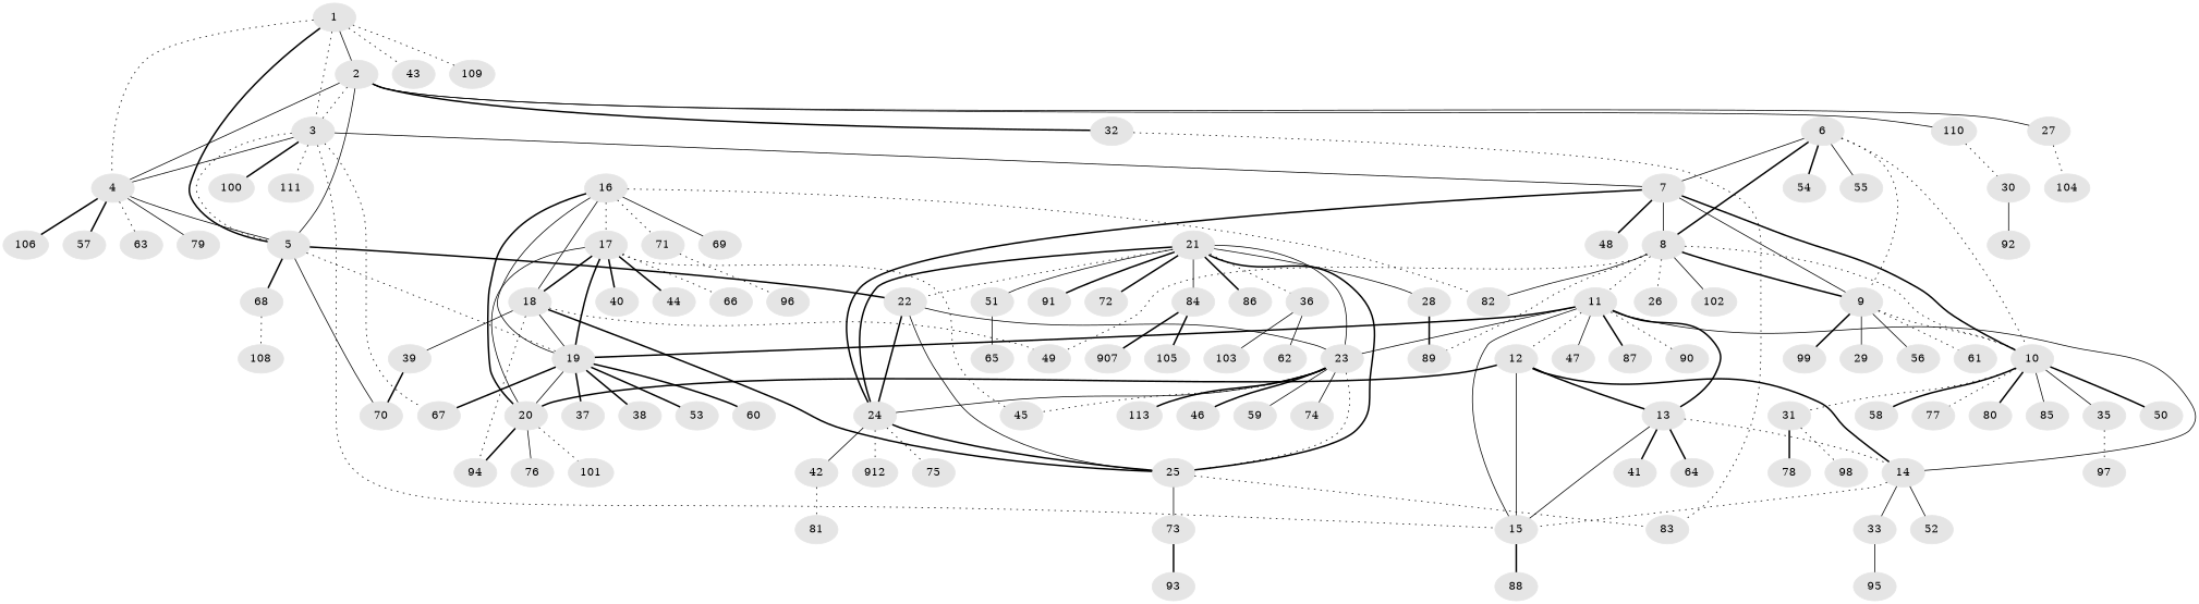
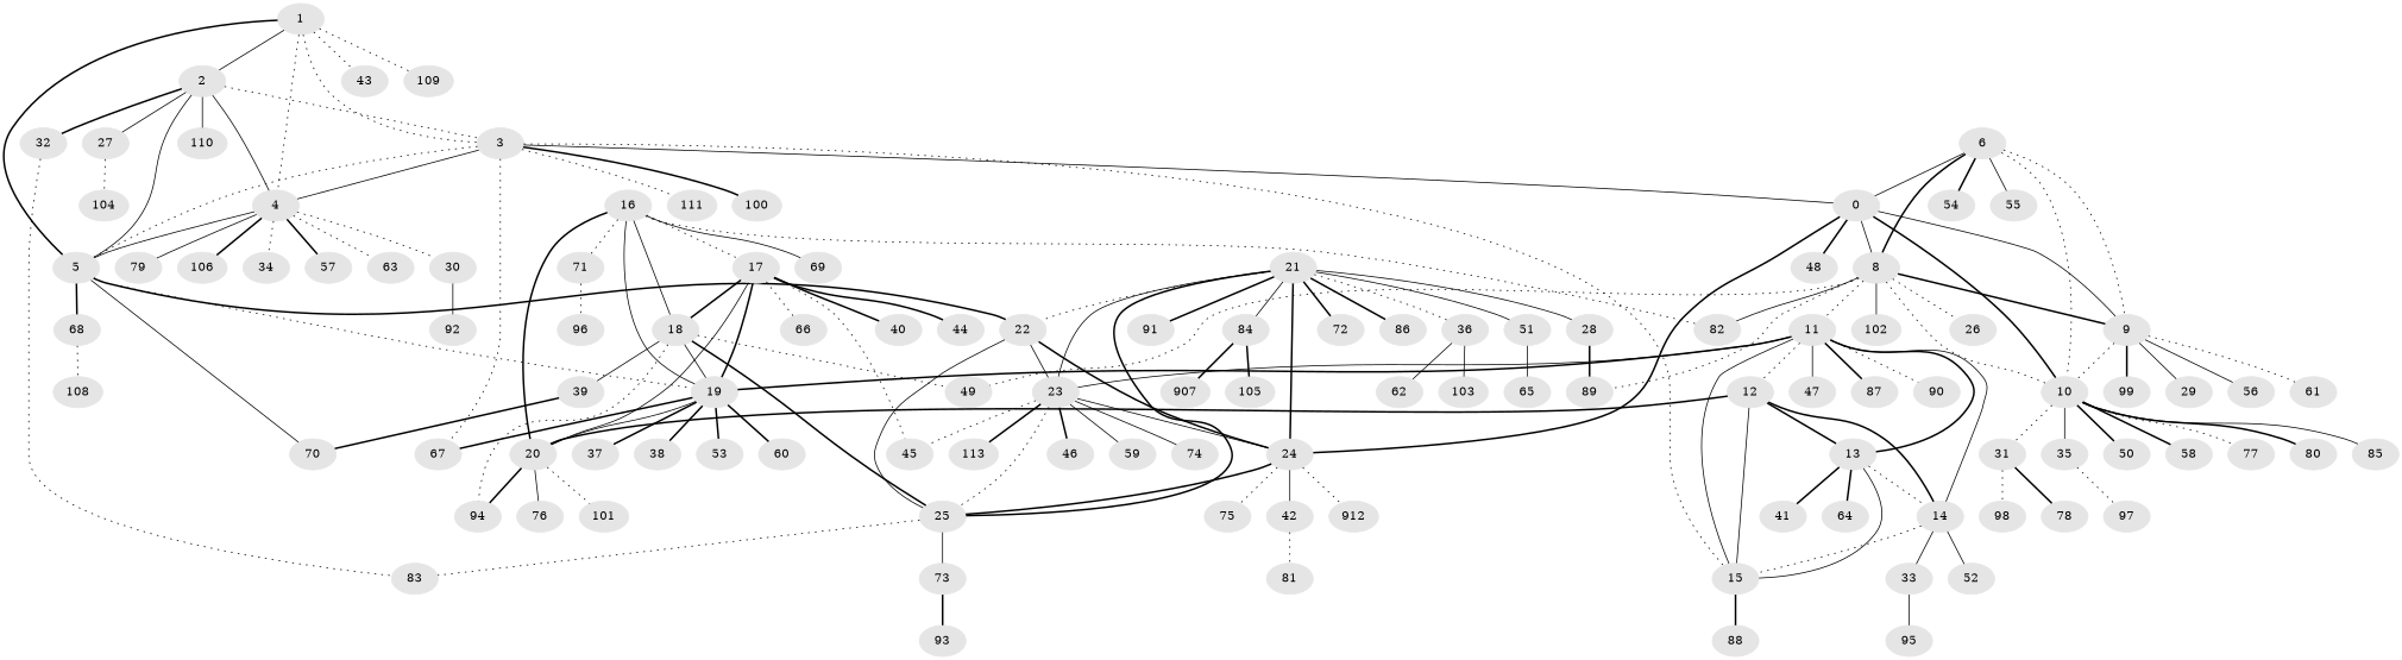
  graph {
    node [color=gray90 style=filled]
    edge [style=bold]
    1
    2
    3
    4
    5
    43
    109
    27
    32
    110
-   7
+   7 [label=0]
    15
    67
    100
    111
    30
+   34
    57
    63
    79
    106
    19
    22
    68
    70
    104
    83
    8
    9
    10
    24
    48
    88
    92
    20
    37
    38
    53
    60
    23
    25
    108
    6
    54
    55
    11
    26
    49
    82
    89
    102
    29
    56
    61
    99
    31
    35
    50
    58
    77
    80
    85
    42
    75
    n65 [label=912]
    12
    13
    14
    47
    87
    90
    78
    98
    97
    41
    64
    33
    52
    45
    46
    59
    74
    113
    76
    94
    101
    95
    16
    17
    18
    69
    71
    40
    44
    66
    39
    96
    73
    21
    28
    36
    51
    72
    84
    86
    91
    62
    103
    65
    105
    n111 [label=907]
    81
    93
    1 -- 2 [style=solid]
    1 -- 3 [style=dotted]
    1 -- 4 [style=dotted]
    1 -- 5
    1 -- 43 [style=dotted]
    1 -- 109 [style=dotted]
    2 -- 3 [style=dotted]
    2 -- 4 [style=solid]
    2 -- 5 [style=solid]
    2 -- 27 [style=solid]
    2 -- 32
    2 -- 110 [style=solid]
    3 -- 4 [style=solid]
    3 -- 5 [style=dotted]
    3 -- 7 [style=solid]
    3 -- 15 [style=dotted]
    3 -- 67 [style=dotted]
    3 -- 100
    3 -- 111 [style=dotted]
    4 -- 5 [style=solid]
-   110 -- 30 [style=dotted]
+   4 -- 30 [style=dotted]
+   4 -- 34 [style=dotted]
    4 -- 57
    4 -- 63 [style=dotted]
    4 -- 79 [style=solid]
    4 -- 106
    5 -- 19 [style=dotted]
    5 -- 22
    5 -- 68
    5 -- 70 [style=solid]
    27 -- 104 [style=dotted]
    32 -- 83 [style=dotted]
    7 -- 8 [style=solid]
    7 -- 9 [style=solid]
    7 -- 10
    7 -- 24
    7 -- 48
    15 -- 88
    30 -- 92 [style=solid]
    19 -- 67
    19 -- 20 [style=solid]
    19 -- 37
    19 -- 38
    19 -- 53
    19 -- 60
    22 -- 24
    22 -- 23 [style=solid]
    22 -- 25 [style=solid]
    68 -- 108 [style=dotted]
    8 -- 9
    8 -- 10 [style=dotted]
    8 -- 11 [style=dotted]
    8 -- 26 [style=dotted]
    8 -- 49 [style=dotted]
    8 -- 82 [style=solid]
    8 -- 89 [style=dotted]
    8 -- 102 [style=solid]
    9 -- 10 [style=dotted]
    9 -- 29 [style=solid]
    9 -- 56 [style=solid]
    9 -- 61 [style=dotted]
    9 -- 99
    10 -- 31 [style=dotted]
    10 -- 35 [style=solid]
    10 -- 50
    10 -- 58
    10 -- 77 [style=dotted]
    10 -- 80
    10 -- 85 [style=solid]
    24 -- 25
    24 -- 42 [style=solid]
    24 -- 75 [style=dotted]
    24 -- n65 [style=dotted]
    20 -- 76 [style=solid]
    20 -- 94
    20 -- 101 [style=dotted]
    23 -- 24 [style=solid]
    23 -- 25 [style=dotted]
    23 -- 45 [style=dotted]
    23 -- 46
    23 -- 59 [style=solid]
    23 -- 74 [style=solid]
    23 -- 113
    25 -- 83 [style=dotted]
    25 -- 73 [style=solid]
    6 -- 7 [style=solid]
    6 -- 8
    6 -- 9 [style=dotted]
    6 -- 10 [style=dotted]
    6 -- 54
    6 -- 55 [style=solid]
    11 -- 15 [style=solid]
    11 -- 19
    11 -- 23 [style=solid]
    11 -- 12 [style=dotted]
    11 -- 13
    11 -- 14 [style=solid]
    11 -- 47 [style=solid]
    11 -- 87
    11 -- 90 [style=dotted]
    31 -- 78
    31 -- 98 [style=dotted]
    35 -- 97 [style=dotted]
    42 -- 81 [style=dotted]
    12 -- 15 [style=solid]
    12 -- 20
    12 -- 13
    12 -- 14
    13 -- 15 [style=solid]
    13 -- 14 [style=dotted]
    13 -- 41
    13 -- 64
    14 -- 15 [style=dotted]
    14 -- 33 [style=solid]
    14 -- 52 [style=solid]
    33 -- 95 [style=solid]
    16 -- 19 [style=solid]
    16 -- 20
    16 -- 82 [style=dotted]
    16 -- 17 [style=dotted]
    16 -- 18 [style=solid]
    16 -- 69 [style=solid]
    16 -- 71 [style=dotted]
    17 -- 19
    17 -- 20 [style=solid]
    17 -- 45 [style=dotted]
    17 -- 18
    17 -- 40
    17 -- 44
    17 -- 66 [style=dotted]
    18 -- 19 [style=solid]
    18 -- 25
    18 -- 49 [style=dotted]
    18 -- 94 [style=dotted]
    18 -- 39 [style=solid]
    71 -- 96 [style=dotted]
    39 -- 70
    73 -- 93
    21 -- 22 [style=dotted]
    21 -- 24
    21 -- 23 [style=solid]
    21 -- 25
    21 -- 28 [style=solid]
    21 -- 36 [style=dotted]
    21 -- 51 [style=solid]
    21 -- 72
    21 -- 84 [style=solid]
    21 -- 86
    21 -- 91
    28 -- 89
    36 -- 62 [style=solid]
    36 -- 103 [style=solid]
    51 -- 65 [style=solid]
    84 -- 105
    84 -- n111
  }
